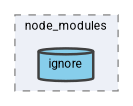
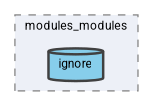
  digraph {
    compound=true
    fontname=Roboto
    n1 [color=grey25 fillcolor=skyblue fontname=Roboto fontsize=10 height=0.2 label=ignore shape=cylinder style="filled,bold" width=0.4]
    subgraph cluster_1 {
      bgcolor="#edf0f7"
      fontsize=10
-     label=node_modules
+     label=modules_modules
      pencolor=grey50
      style="filled,dashed"
      n1
    }
  }
